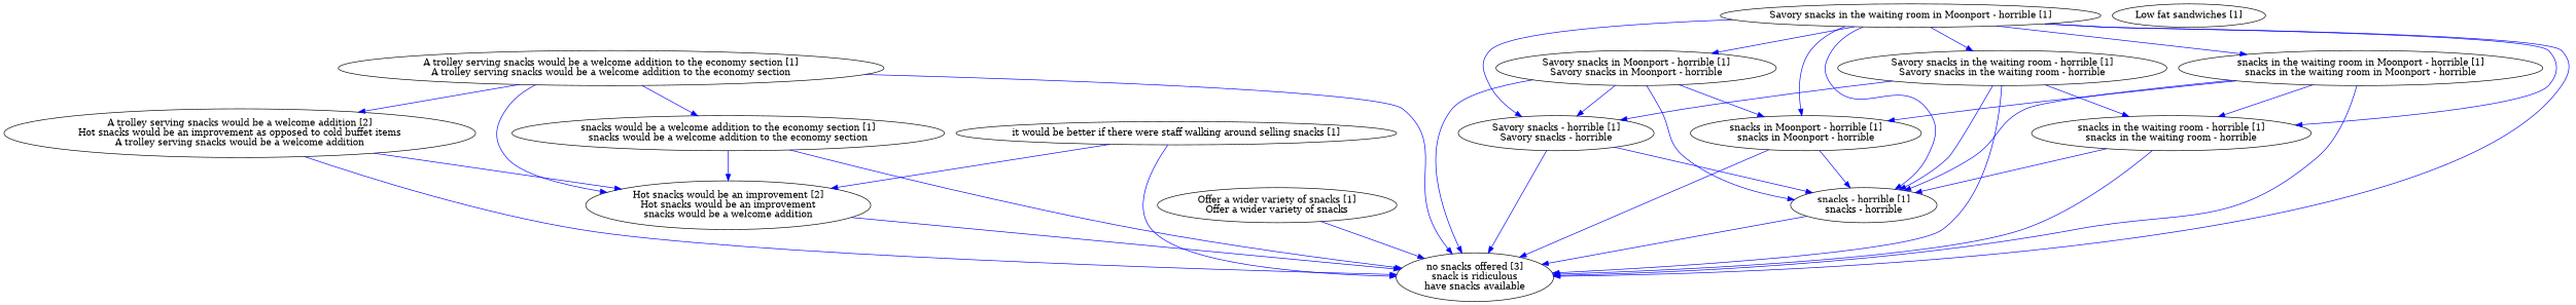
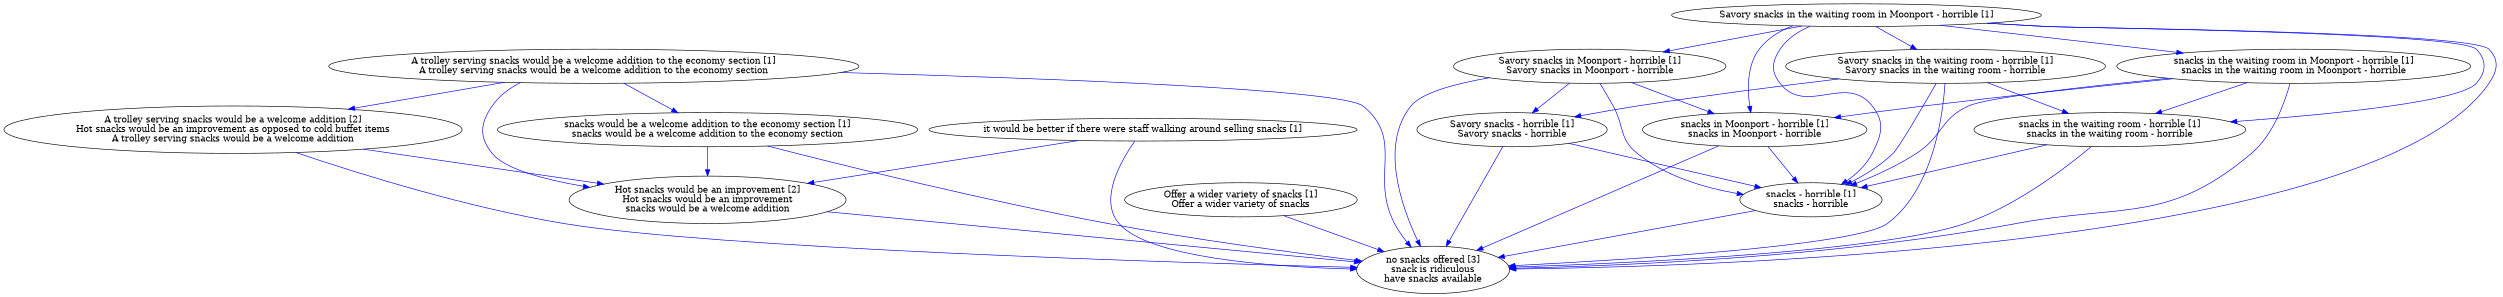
  digraph {
    edge [color=blue]
    "Hot snacks would be an improvement [2]\nHot snacks would be an improvement\nsnacks would be a welcome addition"
    "no snacks offered [3]\nsnack is ridiculous\nhave snacks available"
    "A trolley serving snacks would be a welcome addition [2]\nHot snacks would be an improvement as opposed to cold buffet items\nA trolley serving snacks would be a welcome addition"
    "A trolley serving snacks would be a welcome addition to the economy section [1]\nA trolley serving snacks would be a welcome addition to the economy section"
    "snacks would be a welcome addition to the economy section [1]\nsnacks would be a welcome addition to the economy section"
-   "Low fat sandwiches [1]"
    "Offer a wider variety of snacks [1]\nOffer a wider variety of snacks"
    "Savory snacks in the waiting room in Moonport - horrible [1]"
    "Savory snacks in Moonport - horrible [1]\nSavory snacks in Moonport - horrible"
    "Savory snacks - horrible [1]\nSavory snacks - horrible"
    "snacks - horrible [1]\nsnacks - horrible"
    "snacks in Moonport - horrible [1]\nsnacks in Moonport - horrible"
    "Savory snacks in the waiting room - horrible [1]\nSavory snacks in the waiting room - horrible"
    "snacks in the waiting room - horrible [1]\nsnacks in the waiting room - horrible"
    "snacks in the waiting room in Moonport - horrible [1]\nsnacks in the waiting room in Moonport - horrible"
    "it would be better if there were staff walking around selling snacks [1]"
    "Hot snacks would be an improvement [2]\nHot snacks would be an improvement\nsnacks would be a welcome addition" -> "no snacks offered [3]\nsnack is ridiculous\nhave snacks available"
    "A trolley serving snacks would be a welcome addition [2]\nHot snacks would be an improvement as opposed to cold buffet items\nA trolley serving snacks would be a welcome addition" -> "Hot snacks would be an improvement [2]\nHot snacks would be an improvement\nsnacks would be a welcome addition"
    "A trolley serving snacks would be a welcome addition [2]\nHot snacks would be an improvement as opposed to cold buffet items\nA trolley serving snacks would be a welcome addition" -> "no snacks offered [3]\nsnack is ridiculous\nhave snacks available"
    "A trolley serving snacks would be a welcome addition to the economy section [1]\nA trolley serving snacks would be a welcome addition to the economy section" -> "Hot snacks would be an improvement [2]\nHot snacks would be an improvement\nsnacks would be a welcome addition"
    "A trolley serving snacks would be a welcome addition to the economy section [1]\nA trolley serving snacks would be a welcome addition to the economy section" -> "no snacks offered [3]\nsnack is ridiculous\nhave snacks available"
    "A trolley serving snacks would be a welcome addition to the economy section [1]\nA trolley serving snacks would be a welcome addition to the economy section" -> "A trolley serving snacks would be a welcome addition [2]\nHot snacks would be an improvement as opposed to cold buffet items\nA trolley serving snacks would be a welcome addition"
    "A trolley serving snacks would be a welcome addition to the economy section [1]\nA trolley serving snacks would be a welcome addition to the economy section" -> "snacks would be a welcome addition to the economy section [1]\nsnacks would be a welcome addition to the economy section"
    "snacks would be a welcome addition to the economy section [1]\nsnacks would be a welcome addition to the economy section" -> "Hot snacks would be an improvement [2]\nHot snacks would be an improvement\nsnacks would be a welcome addition"
    "snacks would be a welcome addition to the economy section [1]\nsnacks would be a welcome addition to the economy section" -> "no snacks offered [3]\nsnack is ridiculous\nhave snacks available"
    "Offer a wider variety of snacks [1]\nOffer a wider variety of snacks" -> "no snacks offered [3]\nsnack is ridiculous\nhave snacks available"
    "Savory snacks in the waiting room in Moonport - horrible [1]" -> "no snacks offered [3]\nsnack is ridiculous\nhave snacks available"
    "Savory snacks in the waiting room in Moonport - horrible [1]" -> "Savory snacks in Moonport - horrible [1]\nSavory snacks in Moonport - horrible"
-   "Savory snacks in the waiting room in Moonport - horrible [1]" -> "Savory snacks - horrible [1]\nSavory snacks - horrible"
    "Savory snacks in the waiting room in Moonport - horrible [1]" -> "snacks - horrible [1]\nsnacks - horrible"
    "Savory snacks in the waiting room in Moonport - horrible [1]" -> "snacks in Moonport - horrible [1]\nsnacks in Moonport - horrible"
    "Savory snacks in the waiting room in Moonport - horrible [1]" -> "Savory snacks in the waiting room - horrible [1]\nSavory snacks in the waiting room - horrible"
    "Savory snacks in the waiting room in Moonport - horrible [1]" -> "snacks in the waiting room - horrible [1]\nsnacks in the waiting room - horrible"
    "Savory snacks in the waiting room in Moonport - horrible [1]" -> "snacks in the waiting room in Moonport - horrible [1]\nsnacks in the waiting room in Moonport - horrible"
    "Savory snacks in Moonport - horrible [1]\nSavory snacks in Moonport - horrible" -> "no snacks offered [3]\nsnack is ridiculous\nhave snacks available"
    "Savory snacks in Moonport - horrible [1]\nSavory snacks in Moonport - horrible" -> "Savory snacks - horrible [1]\nSavory snacks - horrible"
    "Savory snacks in Moonport - horrible [1]\nSavory snacks in Moonport - horrible" -> "snacks - horrible [1]\nsnacks - horrible"
    "Savory snacks in Moonport - horrible [1]\nSavory snacks in Moonport - horrible" -> "snacks in Moonport - horrible [1]\nsnacks in Moonport - horrible"
    "Savory snacks - horrible [1]\nSavory snacks - horrible" -> "no snacks offered [3]\nsnack is ridiculous\nhave snacks available"
    "Savory snacks - horrible [1]\nSavory snacks - horrible" -> "snacks - horrible [1]\nsnacks - horrible"
    "snacks - horrible [1]\nsnacks - horrible" -> "no snacks offered [3]\nsnack is ridiculous\nhave snacks available"
    "snacks in Moonport - horrible [1]\nsnacks in Moonport - horrible" -> "no snacks offered [3]\nsnack is ridiculous\nhave snacks available"
    "snacks in Moonport - horrible [1]\nsnacks in Moonport - horrible" -> "snacks - horrible [1]\nsnacks - horrible"
    "Savory snacks in the waiting room - horrible [1]\nSavory snacks in the waiting room - horrible" -> "no snacks offered [3]\nsnack is ridiculous\nhave snacks available"
    "Savory snacks in the waiting room - horrible [1]\nSavory snacks in the waiting room - horrible" -> "Savory snacks - horrible [1]\nSavory snacks - horrible"
    "Savory snacks in the waiting room - horrible [1]\nSavory snacks in the waiting room - horrible" -> "snacks - horrible [1]\nsnacks - horrible"
    "Savory snacks in the waiting room - horrible [1]\nSavory snacks in the waiting room - horrible" -> "snacks in the waiting room - horrible [1]\nsnacks in the waiting room - horrible"
    "snacks in the waiting room - horrible [1]\nsnacks in the waiting room - horrible" -> "no snacks offered [3]\nsnack is ridiculous\nhave snacks available"
    "snacks in the waiting room - horrible [1]\nsnacks in the waiting room - horrible" -> "snacks - horrible [1]\nsnacks - horrible"
    "snacks in the waiting room in Moonport - horrible [1]\nsnacks in the waiting room in Moonport - horrible" -> "no snacks offered [3]\nsnack is ridiculous\nhave snacks available"
    "snacks in the waiting room in Moonport - horrible [1]\nsnacks in the waiting room in Moonport - horrible" -> "snacks - horrible [1]\nsnacks - horrible"
    "snacks in the waiting room in Moonport - horrible [1]\nsnacks in the waiting room in Moonport - horrible" -> "snacks in Moonport - horrible [1]\nsnacks in Moonport - horrible"
    "snacks in the waiting room in Moonport - horrible [1]\nsnacks in the waiting room in Moonport - horrible" -> "snacks in the waiting room - horrible [1]\nsnacks in the waiting room - horrible"
    "it would be better if there were staff walking around selling snacks [1]" -> "Hot snacks would be an improvement [2]\nHot snacks would be an improvement\nsnacks would be a welcome addition"
    "it would be better if there were staff walking around selling snacks [1]" -> "no snacks offered [3]\nsnack is ridiculous\nhave snacks available"
  }
